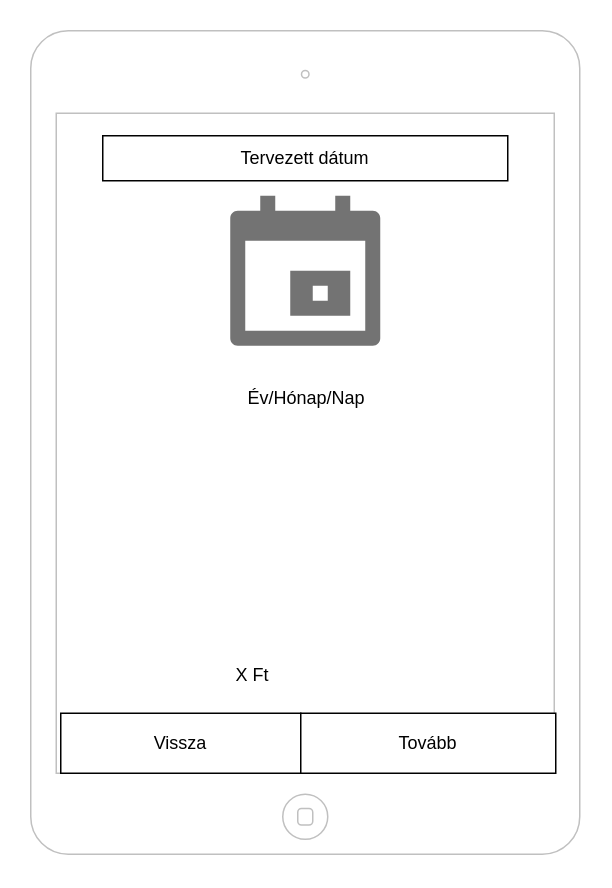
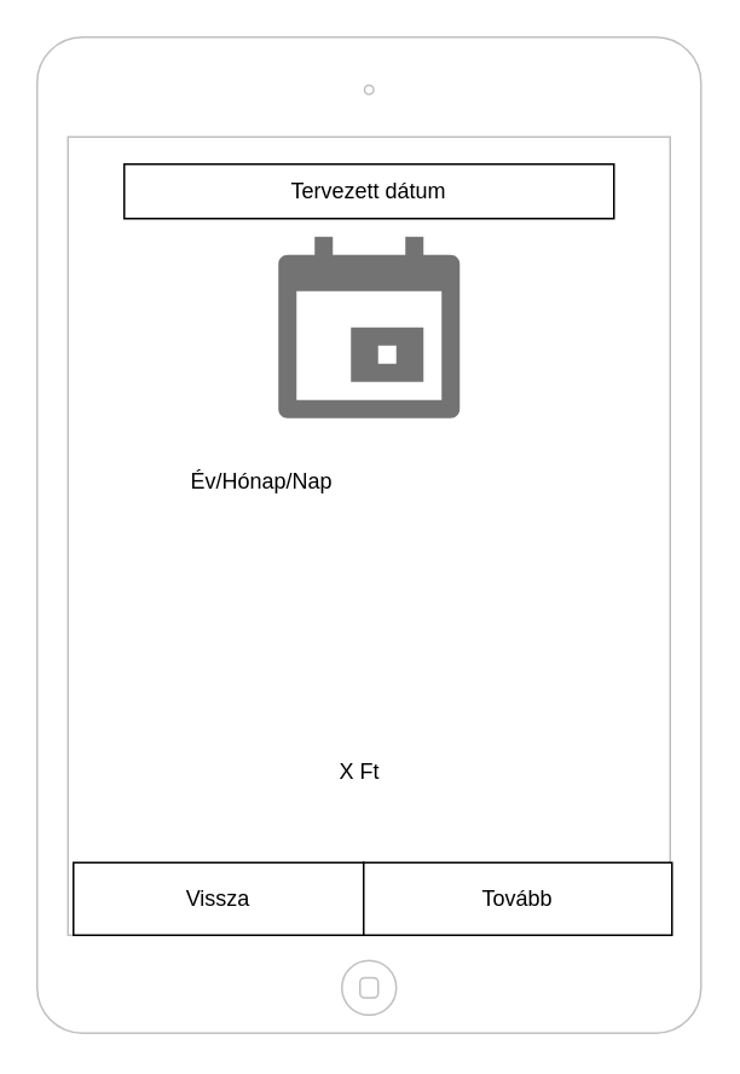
  <mxCell id="0" />
  <mxCell id="1" parent="0" />
  <mxCell id="2" value="&lt;span style=&quot;color: rgba(0 , 0 , 0 , 0) ; font-family: monospace ; font-size: 0px ; background-color: rgb(248 , 249 , 250)&quot;&gt;%3CmxGraphModel%3E%3Croot%3E%3CmxCell%20id%3D%220%22%2F%3E%3CmxCell%20id%3D%221%22%20parent%3D%220%22%2F%3E%3CmxCell%20id%3D%222%22%20value%3D%22%22%20style%3D%22rounded%3D0%3BwhiteSpace%3Dwrap%3Bhtml%3D1%3B%22%20vertex%3D%221%22%20parent%3D%221%22%3E%3CmxGeometry%20x%3D%22250%22%20y%3D%22545%22%20width%3D%22160%22%20height%3D%2240%22%20as%3D%22geometry%22%2F%3E%3C%2FmxCell%3E%3C%2Froot%3E%3C%2FmxGraphModel%3E&lt;/span&gt;" style="html=1;verticalLabelPosition=bottom;labelBackgroundColor=#ffffff;verticalAlign=top;shadow=0;dashed=0;strokeWidth=1;shape=mxgraph.ios7.misc.ipad7inch;strokeColor=#c0c0c0;" vertex="1" parent="1"><mxGeometry x="20" y="20" width="366" height="549" as="geometry" /></mxCell>
  <mxCell id="3" value="Vissza" style="rounded=0;whiteSpace=wrap;html=1;" vertex="1" parent="1"><mxGeometry x="40" y="475" width="160" height="40" as="geometry" /></mxCell>
  <mxCell id="4" value="Tovább" style="rounded=0;whiteSpace=wrap;html=1;" vertex="1" parent="1"><mxGeometry x="200" y="475" width="170" height="40" as="geometry" /></mxCell>
  <mxCell id="5" value="" style="dashed=0;aspect=fixed;verticalLabelPosition=bottom;verticalAlign=top;align=center;shape=mxgraph.gmdl.calendar;strokeColor=none;fillColor=#737373;shadow=0;sketch=0;" vertex="1" parent="1"><mxGeometry x="153" y="130" width="100" height="100" as="geometry" /></mxCell>
- <mxCell id="6" value="Év/Hónap/Nap" style="text;html=1;strokeColor=none;fillColor=none;align=center;verticalAlign=middle;whiteSpace=wrap;rounded=0;" vertex="1" parent="1"><mxGeometry x="174" y="250" width="60" height="30" as="geometry" /></mxCell>
+ <mxCell id="6" value="Év/Hónap/Nap" style="text;html=1;strokeColor=none;fillColor=none;align=center;verticalAlign=middle;whiteSpace=wrap;rounded=0;" vertex="1" parent="1"><mxGeometry x="114" y="250" width="60" height="30" as="geometry" /></mxCell>
  <mxCell id="7" value="" style="shape=image;html=1;verticalAlign=top;verticalLabelPosition=bottom;labelBackgroundColor=#ffffff;imageAspect=0;aspect=fixed;image=https://cdn0.iconfinder.com/data/icons/free-daily-icon-set/512/Dollar-128.png" vertex="1" parent="1"><mxGeometry x="153" y="320" width="90" height="90" as="geometry" /></mxCell>
- <mxCell id="8" value="X Ft" style="text;html=1;strokeColor=none;fillColor=none;align=center;verticalAlign=middle;whiteSpace=wrap;rounded=0;" vertex="1" parent="1"><mxGeometry x="138" y="435" width="60" height="30" as="geometry" /></mxCell>
+ <mxCell id="8" value="X Ft" style="text;html=1;strokeColor=none;fillColor=none;align=center;verticalAlign=middle;whiteSpace=wrap;rounded=0;" vertex="1" parent="1"><mxGeometry x="168" y="410" width="60" height="30" as="geometry" /></mxCell>
  <mxCell id="9" value="Tervezett dátum" style="rounded=0;whiteSpace=wrap;html=1;" vertex="1" parent="1"><mxGeometry x="68" y="90" width="270" height="30" as="geometry" /></mxCell>
